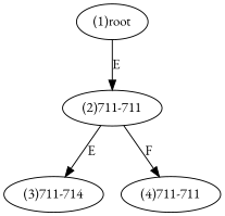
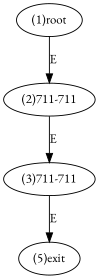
  digraph {
    fontname="EB Garamond"
    node [fontname="EB Garamond"]
    edge [fontname="EB Garamond"]
    n1 [label="(1)root"]
    n2 [label="(2)711-711"]
-   n3 [label="(3)711-714"]
-   n4 [label="(4)711-711"]
+   n3 [label="(3)711-711"]
+   n5 [label="(5)exit"]
    n1 -> n2 [label=E]
    n2 -> n3 [label=E]
-   n2 -> n4 [label=F]
+   n3 -> n5 [label=E]
  }
